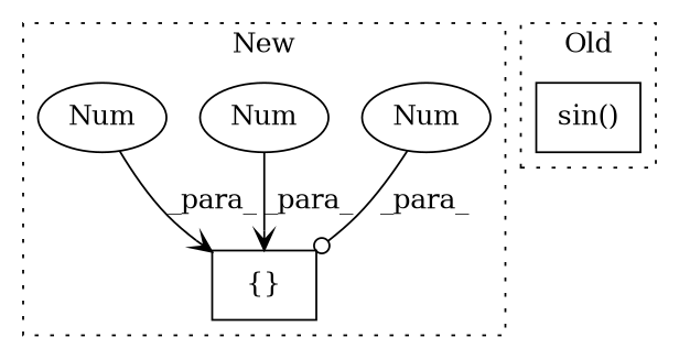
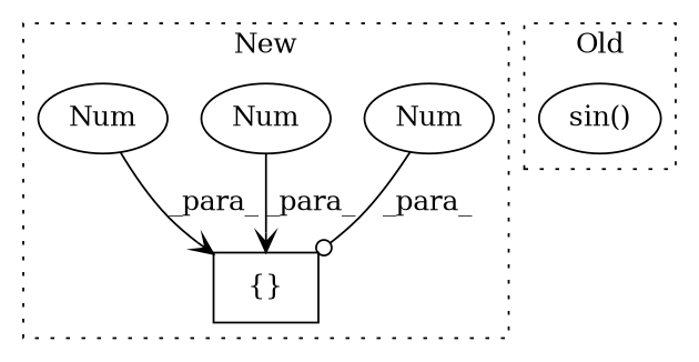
  digraph {
    node [a=76 l=1 shape=ellipse]
    edge [arrowhead=vee]
    n1 [a=59 l="1,0" label="{}" s="1341,1347" shape=box]
    n2 [label=Num s=1342]
    n3 [label=Num s=1344]
    n4 [label=Num s=1346]
-   n5 [a=75 l="10,1" label="sin()" s="2362,2383" shape=box]
+   n5 [a=75 l="10,1" label="sin()" s="2362,2383"]
    subgraph cluster_1 {
      label=New
      style=dotted
      n1
      n2
      n3
      n4
    }
    subgraph cluster_2 {
      label=Old
      style=dotted
      n5
    }
    n2 -> n1 [label=_para_ arrowhead=odot]
    n3 -> n1 [label=_para_]
    n4 -> n1 [label=_para_]
  }
